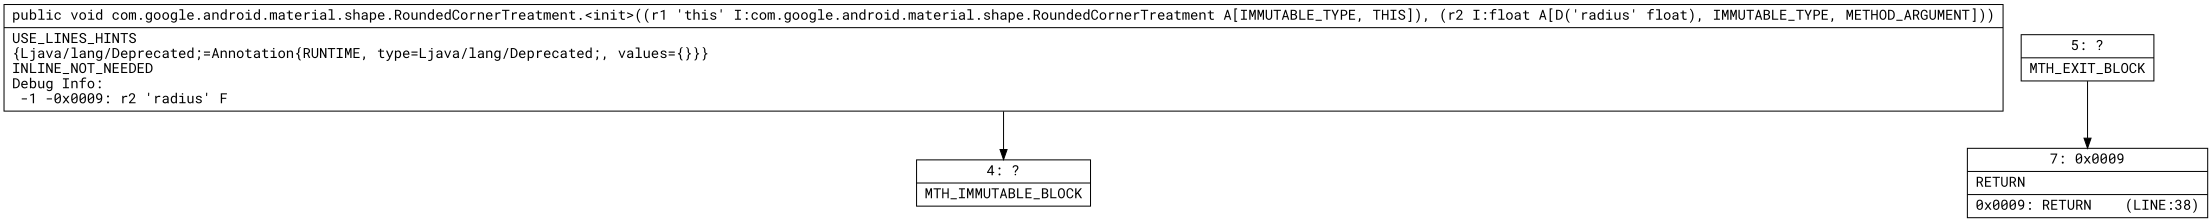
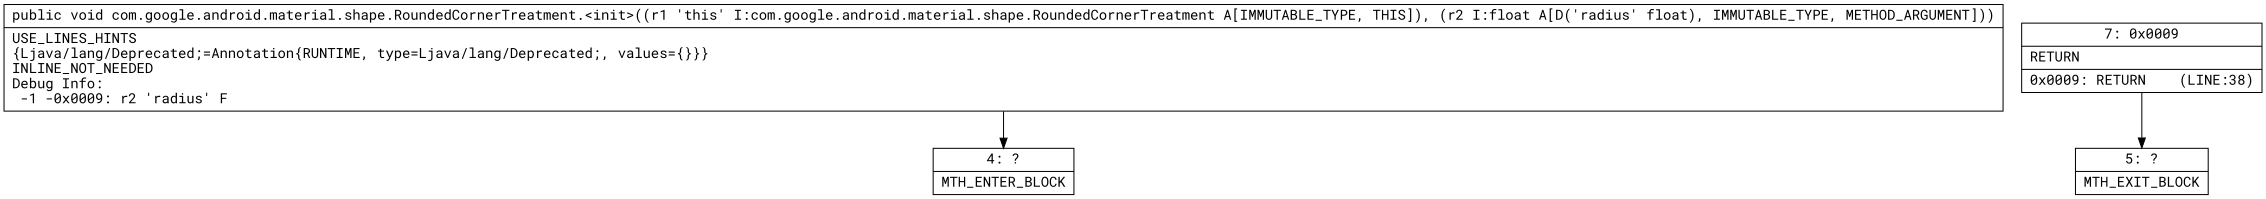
  digraph {
    fontname="Roboto Mono"
    node [fontname="Roboto Mono" shape=record]
    edge [fontname="Roboto Mono"]
-   n1 [label="{4\:\ ?|MTH_IMMUTABLE_BLOCK\l}"]
+   n1 [label="{4\:\ ?|MTH_ENTER_BLOCK\l}"]
    n2 [label="{7\:\ 0x0009|RETURN\l|0x0009: RETURN    (LINE:38)\l}"]
    n3 [label="{5\:\ ?|MTH_EXIT_BLOCK\l}"]
    n4 [label="{public void com.google.android.material.shape.RoundedCornerTreatment.\<init\>((r1 'this' I:com.google.android.material.shape.RoundedCornerTreatment A[IMMUTABLE_TYPE, THIS]), (r2 I:float A[D('radius' float), IMMUTABLE_TYPE, METHOD_ARGUMENT]))  | USE_LINES_HINTS\l\{Ljava\/lang\/Deprecated;=Annotation\{RUNTIME, type=Ljava\/lang\/Deprecated;, values=\{\}\}\}\lINLINE_NOT_NEEDED\lDebug Info:\l  \-1 \-0x0009: r2 'radius' F\l}"]
-   n3 -> n2
+   n2 -> n3
    n4 -> n1
  }
